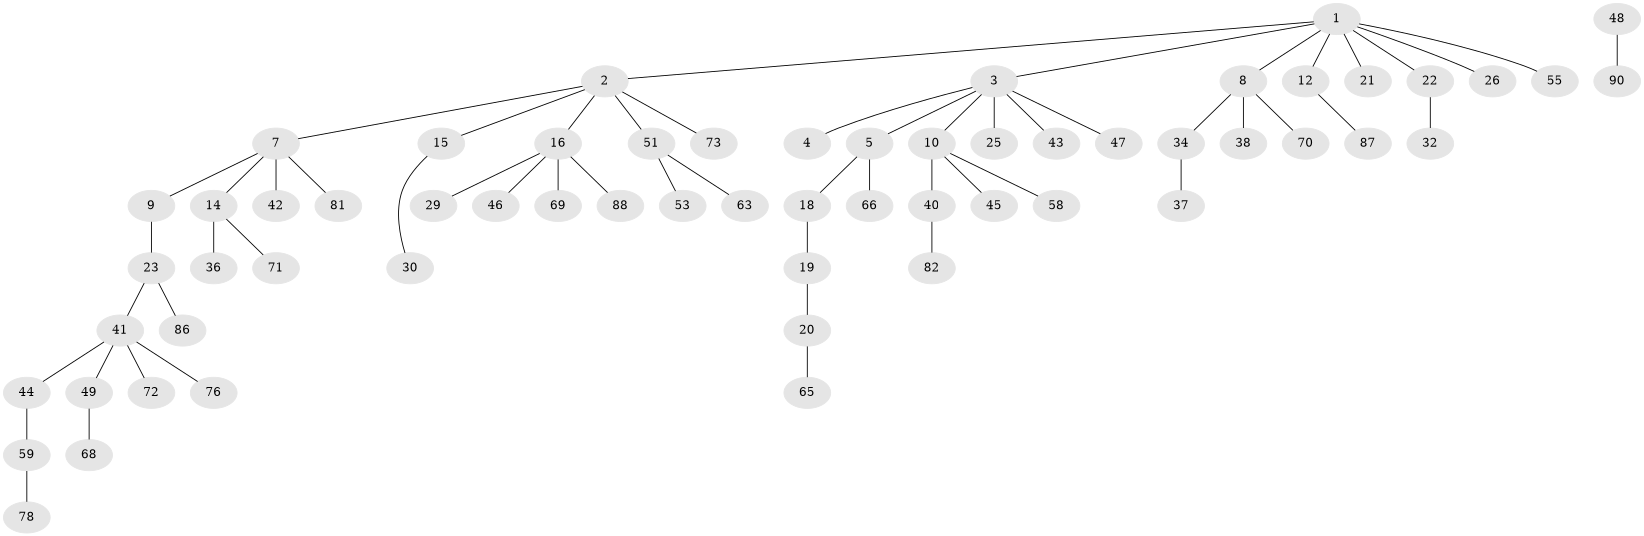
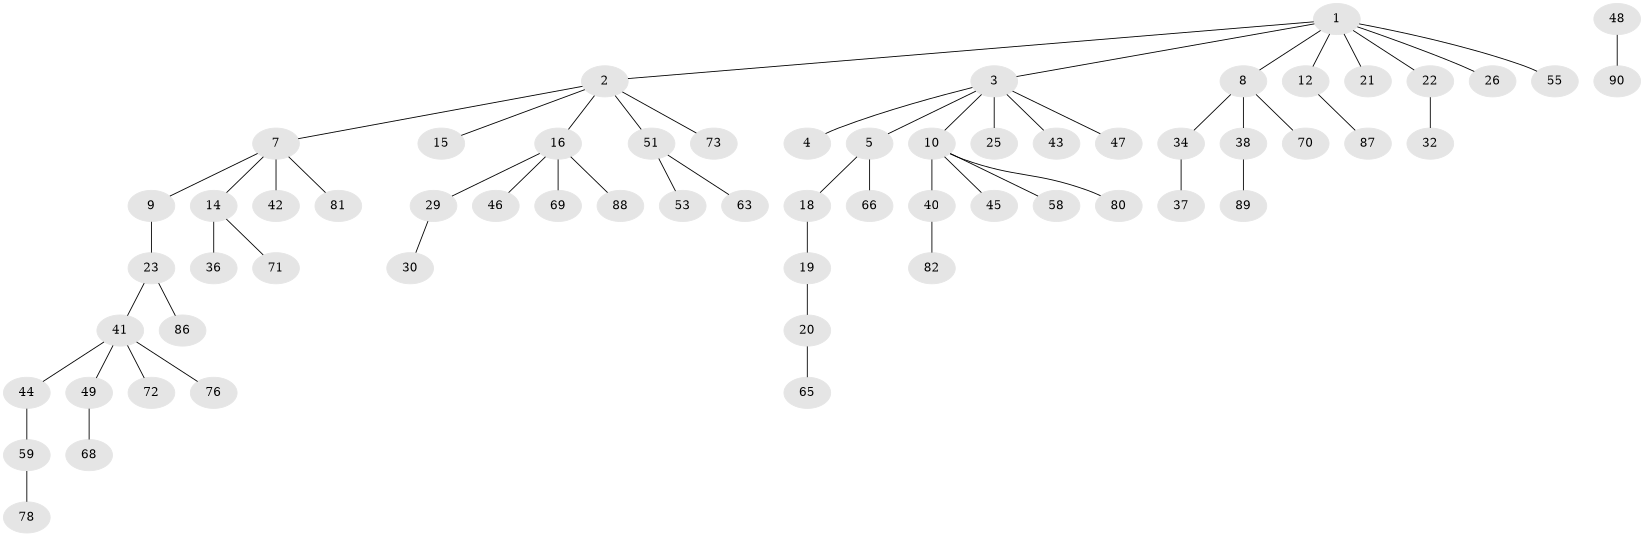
  graph {
    node [color=gray90 style=filled]
    1 [super="+11"]
    2 [super="+6"]
    3 [super="+24"]
    8 [super="+13"]
    12 [super="+85"]
    21
    22 [super="+28"]
    26
    55
    7 [super="+54"]
    15 [super="+33"]
    16 [super="+39"]
    51 [super="+74"]
    73
    4
    5
    10 [super="+17"]
    25 [super="+61"]
    43
    47
    34 [super="+50"]
    38 [super="+52"]
    70
    87
    32 [super="+79"]
    9
    14 [super="+77"]
    42 [super="+64"]
    n29 [label=81]
    30
    29
    46
    69
    88
    53
    63 [super="+75"]
    18 [super="+35"]
    66 [super="+83"]
    40 [super="+60"]
    45
    58
+   80
    19 [super="+27"]
    23 [super="+56"]
    36 [super="+84"]
    71
    37
+   89
    41 [super="+62"]
    86
    82
    48
    90
    20 [super="+57"]
    65
    44 [super="+67"]
    49
    72
    76
    59
    68 [super="+81"]
    78
    1 -- 2
    1 -- 3
    1 -- 8
    1 -- 12
    1 -- 21
    1 -- 22
    1 -- 26
    1 -- 55
    2 -- 7
    2 -- 15
    2 -- 16
    2 -- 51
    2 -- 73
    3 -- 4
    3 -- 5
    3 -- 10
    3 -- 25
    3 -- 43
    3 -- 47
    8 -- 34
    8 -- 38
    8 -- 70
    12 -- 87
    22 -- 32
    7 -- 9
    7 -- 14
    7 -- 42
    7 -- n29
-   15 -- 30
+   29 -- 30
    16 -- 29
    16 -- 46
    16 -- 69
    16 -- 88
    51 -- 53
    51 -- 63
    5 -- 18
    5 -- 66
    10 -- 40
    10 -- 45
    10 -- 58
+   10 -- 80
    34 -- 37
+   38 -- 89
    9 -- 23
    14 -- 36
    14 -- 71
    18 -- 19
    40 -- 82
    19 -- 20
    23 -- 41
    23 -- 86
    41 -- 44
    41 -- 49
    41 -- 72
    41 -- 76
    48 -- 90
    20 -- 65
    44 -- 59
    49 -- 68
    59 -- 78
  }
